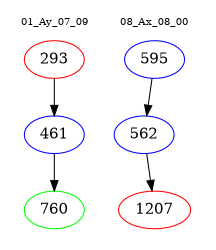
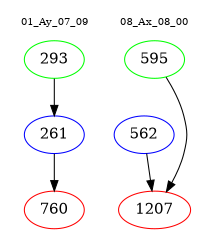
  digraph {
    node [color=green]
    edge [color=black]
-   n1 [color=red label=293]
-   n2 [color=blue label=461]
-   n3 [label=760]
-   n4 [color=blue label=595]
+   n1 [label=293]
+   n2 [color=blue label=261]
+   n3 [color=red label=760]
+   n4 [label=595]
    n5 [color=blue label=562]
    n6 [color=red label=1207]
    subgraph cluster_1 {
      color=white
      fontsize=10
      label="01_Ay_07_09"
      n1
      n2
      n3
    }
    subgraph cluster_2 {
      color=white
      fontsize=10
      label="08_Ax_08_00"
      n4
      n5
      n6
    }
    n1 -> n2
    n2 -> n3
-   n4 -> n5
+   n4 -> n6
    n5 -> n6
  }
